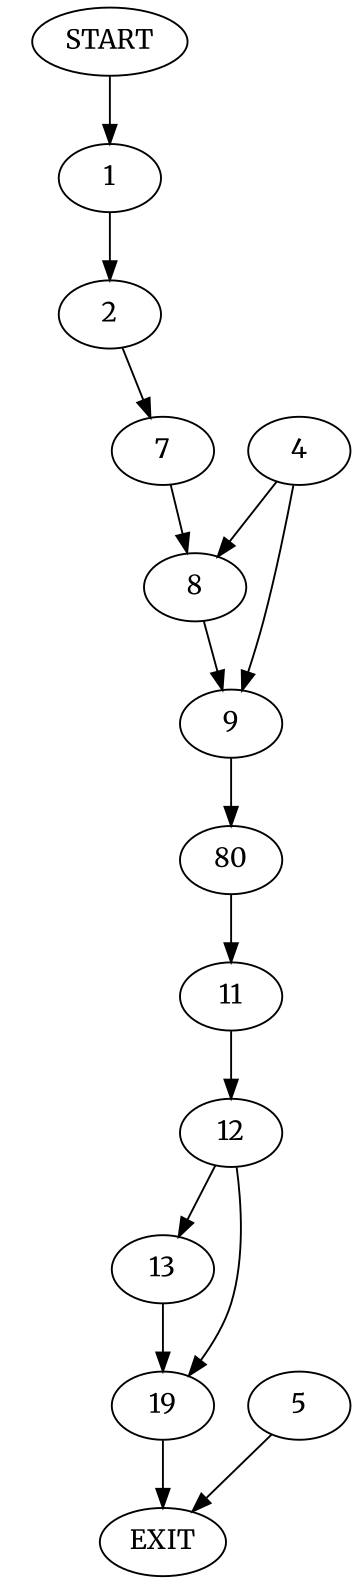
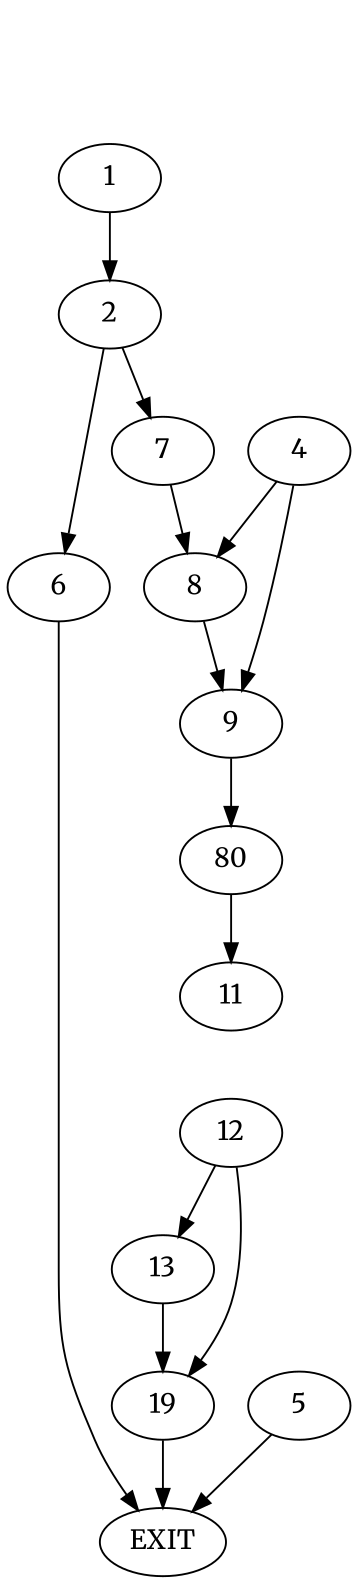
  digraph {
    fontname=Merriweather
    node [fontname=Merriweather]
    edge [fontname=Merriweather]
-   n1 [label=START]
    1
    2
    n4 [label=EXIT]
+   6
    7
    8
    4
    9
    5
    n11 [label=80]
    11
    12
    13
    n15 [label=19]
-   n1 -> 1
    1 -> 2
+   2 -> 6
    2 -> 7
+   6 -> n4
    7 -> 8
    8 -> 9
    4 -> 8
    4 -> 9
    9 -> n11
    5 -> n4
    n11 -> 11
-   11 -> 12
    12 -> 13
    12 -> n15
    13 -> n15
    n15 -> n4
  }
